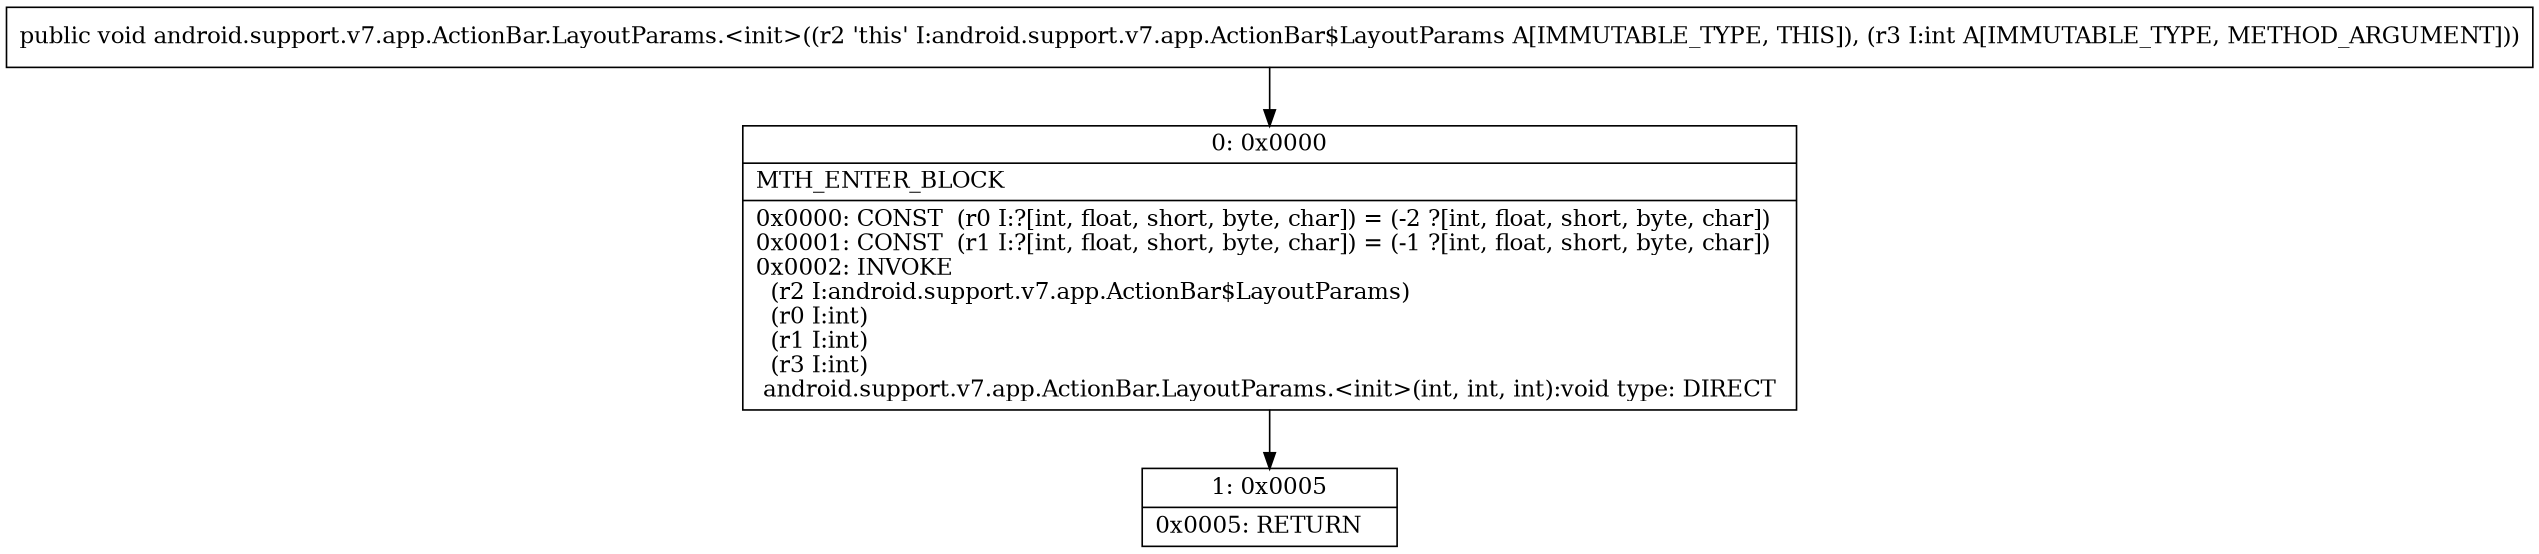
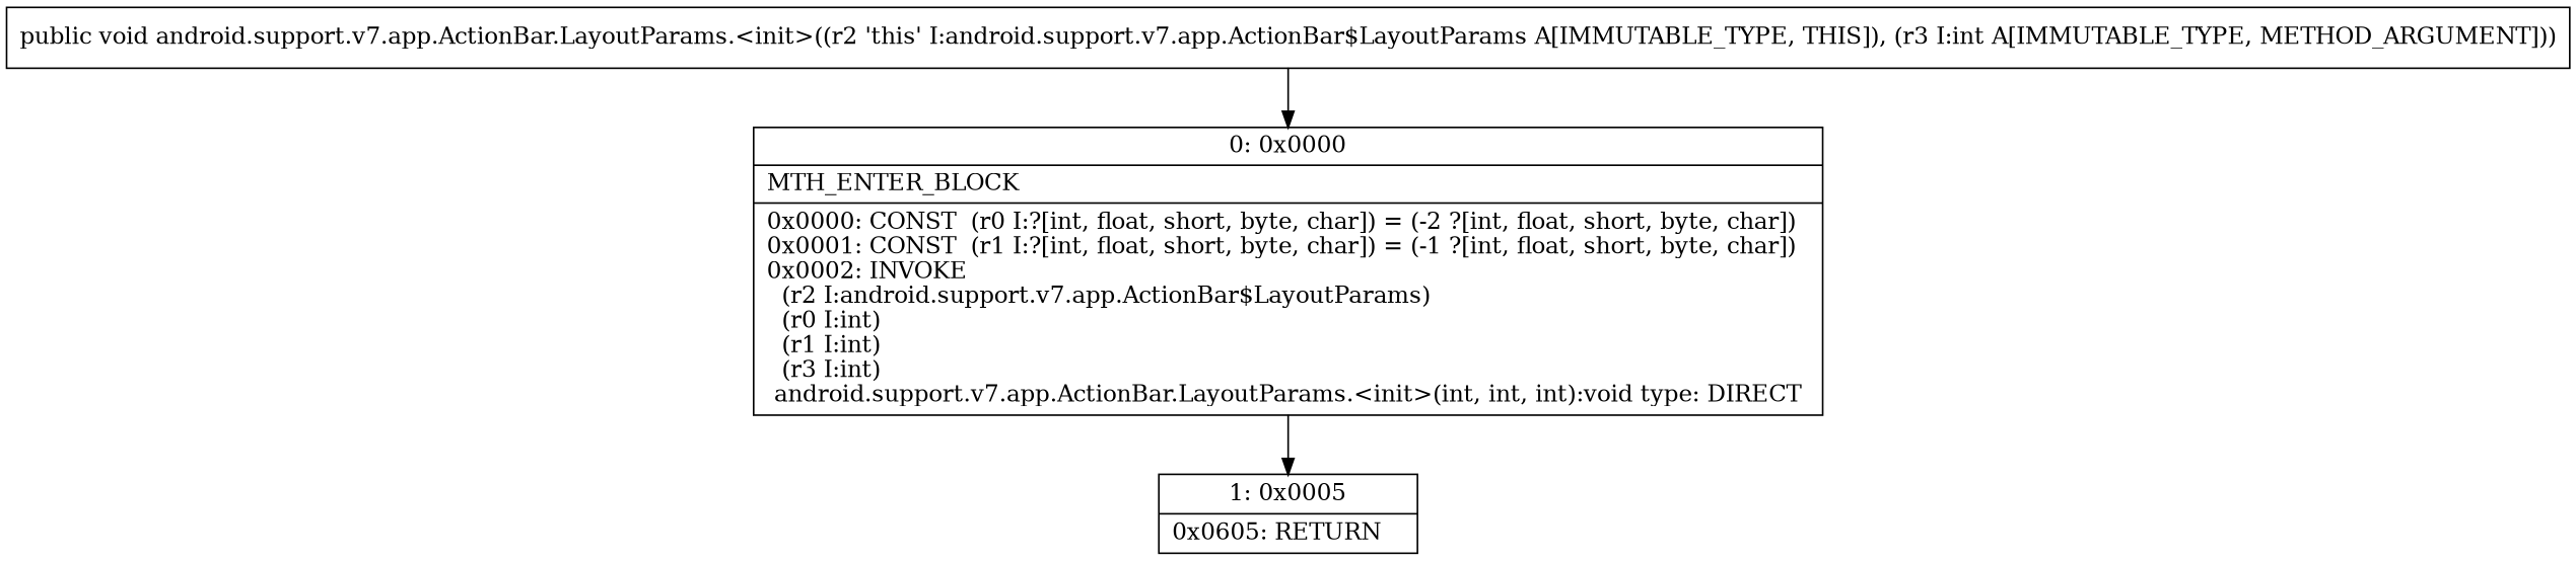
  digraph {
    node [shape=record]
    n1 [label="{0\:\ 0x0000|MTH_ENTER_BLOCK\l|0x0000: CONST  (r0 I:?[int, float, short, byte, char]) = (\-2 ?[int, float, short, byte, char]) \l0x0001: CONST  (r1 I:?[int, float, short, byte, char]) = (\-1 ?[int, float, short, byte, char]) \l0x0002: INVOKE  \l  (r2 I:android.support.v7.app.ActionBar$LayoutParams)\l  (r0 I:int)\l  (r1 I:int)\l  (r3 I:int)\l android.support.v7.app.ActionBar.LayoutParams.\<init\>(int, int, int):void type: DIRECT \l}"]
-   n2 [label="{1\:\ 0x0005|0x0005: RETURN   \l}"]
+   n2 [label="{1\:\ 0x0005|0x0605: RETURN   \l}"]
    n3 [label="{public void android.support.v7.app.ActionBar.LayoutParams.\<init\>((r2 'this' I:android.support.v7.app.ActionBar$LayoutParams A[IMMUTABLE_TYPE, THIS]), (r3 I:int A[IMMUTABLE_TYPE, METHOD_ARGUMENT])) }"]
    n1 -> n2
    n3 -> n1
  }
